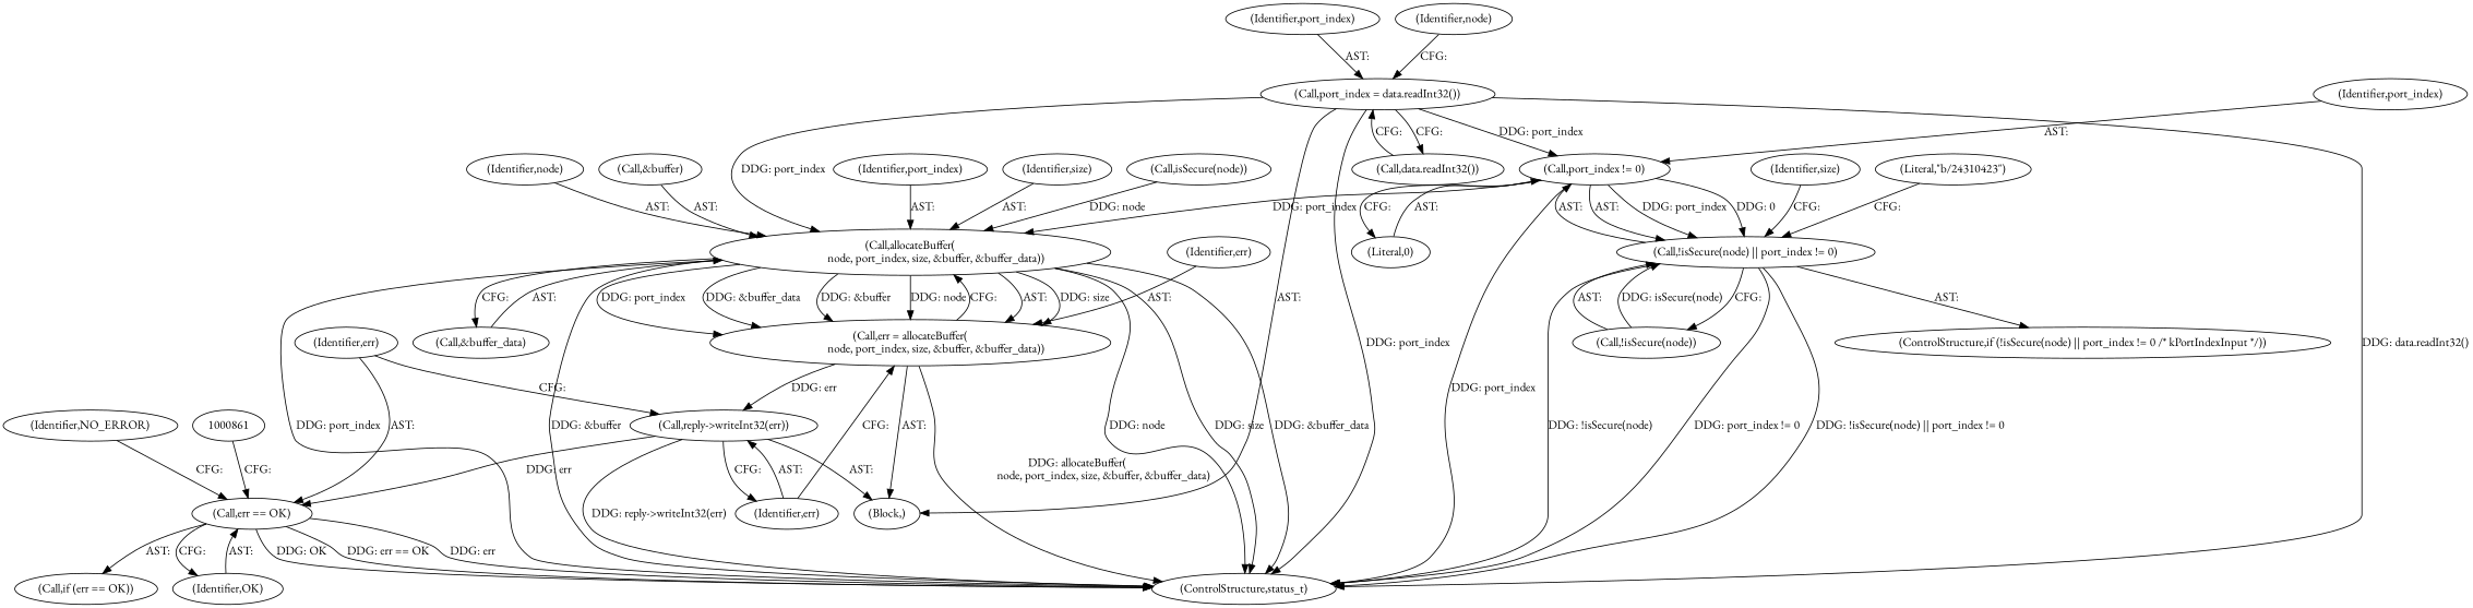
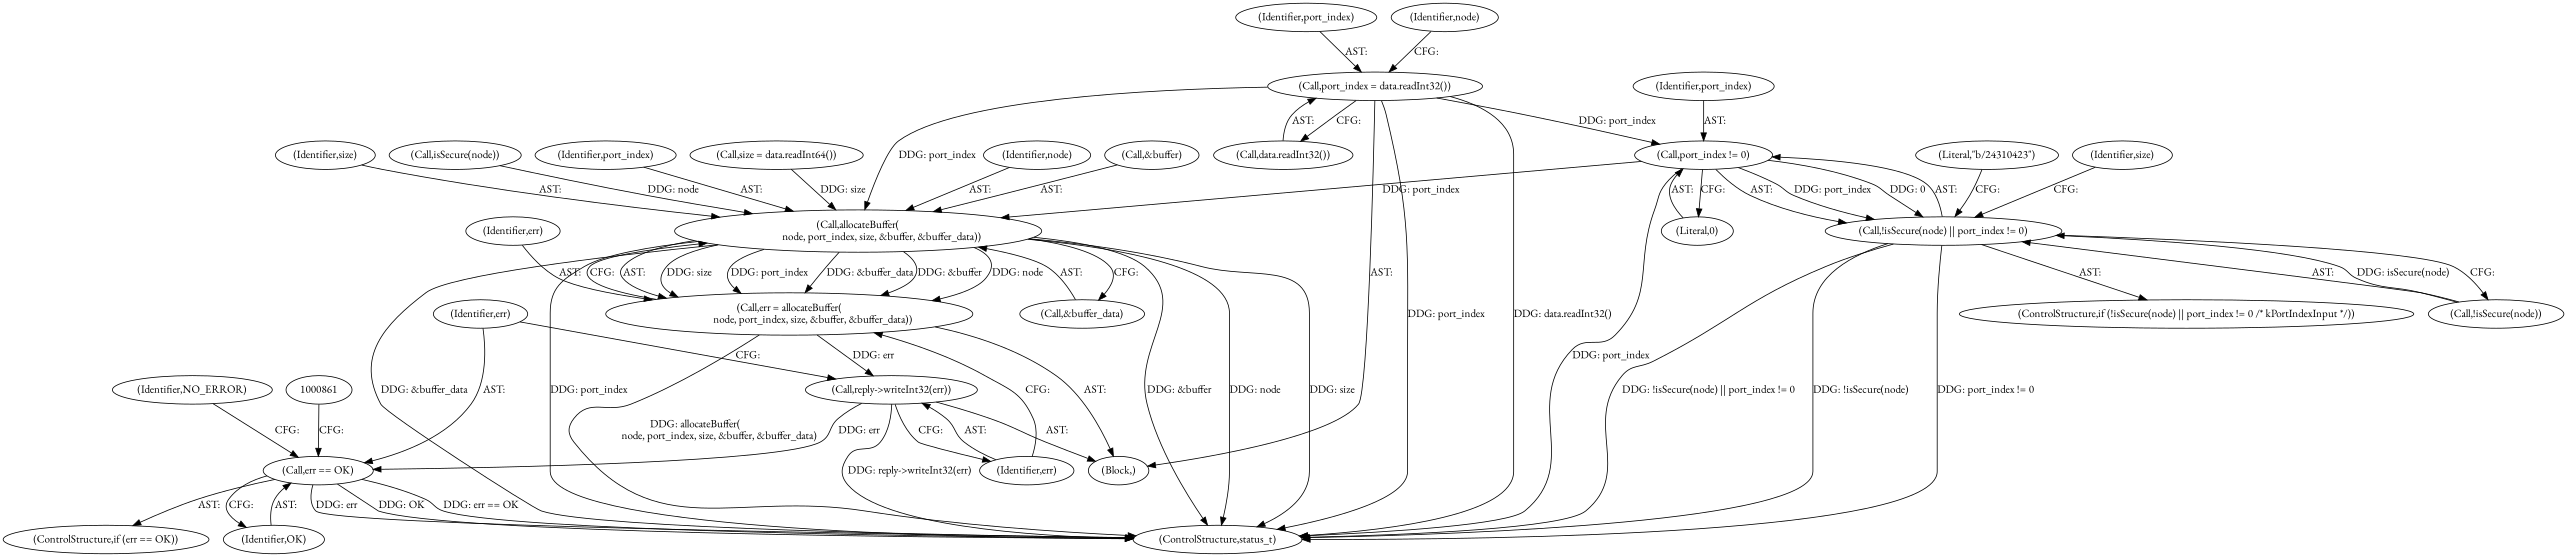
  digraph {
    fontname="EB Garamond"
    node [fontname="EB Garamond"]
    edge [fontname="EB Garamond"]
    n1 [label="(Call,port_index = data.readInt32())"]
    n2 [label="(Call,port_index != 0)"]
    n3 [label="(Call,allocateBuffer(\n                    node, port_index, size, &buffer, &buffer_data))"]
    n4 [label="(Call,data.readInt32())"]
    n5 [label="(Block,)"]
    n6 [label="(ControlStructure,status_t)"]
    n7 [label="(Call,!isSecure(node) || port_index != 0)"]
    n8 [label="(Literal,0)"]
    n9 [label="(Call,err = allocateBuffer(\n                    node, port_index, size, &buffer, &buffer_data))"]
    n10 [label="(Call,&buffer_data)"]
    n11 [label="(ControlStructure,if (!isSecure(node) || port_index != 0 /* kPortIndexInput */))"]
    n12 [label="(Call,!isSecure(node))"]
    n13 [label="(Call,reply->writeInt32(err))"]
    n14 [label="(Call,err == OK)"]
    n15 [label="(Identifier,err)"]
-   n16 [label="(Call,if (err == OK))"]
+   n16 [label="(ControlStructure,if (err == OK))"]
    n17 [label="(Identifier,OK)"]
    n18 [label="(Literal,\"b/24310423\")"]
    n19 [label="(Identifier,port_index)"]
    n20 [label="(Identifier,size)"]
    n21 [label="(Identifier,port_index)"]
    n22 [label="(Identifier,port_index)"]
+   n23 [label="(Call,size = data.readInt64())"]
    n24 [label="(Identifier,size)"]
    n25 [label="(Call,isSecure(node))"]
    n26 [label="(Identifier,err)"]
    n27 [label="(Identifier,node)"]
    n28 [label="(Identifier,NO_ERROR)"]
    n29 [label="(Call,&buffer)"]
    n30 [label="(Identifier,node)"]
    n31 [label="(Identifier,err)"]
    1000861
    n1 -> n2 [label="DDG: port_index"]
    n1 -> n3 [label="DDG: port_index"]
    n1 -> n4 [label="CFG: "]
    n1 -> n5 [label="AST: "]
    n1 -> n6 [label="DDG: port_index"]
    n1 -> n6 [label="DDG: data.readInt32()"]
    n2 -> n3 [label="DDG: port_index"]
    n2 -> n6 [label="DDG: port_index"]
    n2 -> n7 [label="AST: "]
    n2 -> n7 [label="DDG: port_index"]
    n2 -> n7 [label="DDG: 0"]
    n2 -> n8 [label="CFG: "]
    n3 -> n6 [label="DDG: &buffer_data"]
    n3 -> n6 [label="DDG: port_index"]
    n3 -> n6 [label="DDG: &buffer"]
    n3 -> n6 [label="DDG: node"]
    n3 -> n6 [label="DDG: size"]
    n3 -> n9 [label="AST: "]
    n3 -> n9 [label="DDG: size"]
    n3 -> n9 [label="DDG: port_index"]
    n3 -> n9 [label="DDG: &buffer_data"]
    n3 -> n9 [label="DDG: &buffer"]
    n3 -> n9 [label="DDG: node"]
    n3 -> n10 [label="CFG: "]
-   n4 -> n1 [label="CFG: "]
+   n4 -> n1 [label="AST: "]
    n7 -> n2 [label="AST: "]
    n7 -> n6 [label="DDG: !isSecure(node)"]
    n7 -> n6 [label="DDG: port_index != 0"]
    n7 -> n6 [label="DDG: !isSecure(node) || port_index != 0"]
    n7 -> n11 [label="AST: "]
    n7 -> n12 [label="CFG: "]
    n8 -> n2 [label="AST: "]
    n9 -> n3 [label="CFG: "]
    n9 -> n5 [label="AST: "]
    n9 -> n6 [label="DDG: allocateBuffer(\n                    node, port_index, size, &buffer, &buffer_data)"]
    n9 -> n13 [label="DDG: err"]
    n10 -> n3 [label="AST: "]
    n12 -> n7 [label="AST: "]
    n12 -> n7 [label="DDG: isSecure(node)"]
    n13 -> n5 [label="AST: "]
    n13 -> n6 [label="DDG: reply->writeInt32(err)"]
    n13 -> n14 [label="DDG: err"]
    n13 -> n15 [label="CFG: "]
    n14 -> n6 [label="DDG: OK"]
    n14 -> n6 [label="DDG: err == OK"]
    n14 -> n6 [label="DDG: err"]
    n14 -> n16 [label="AST: "]
    n14 -> n17 [label="CFG: "]
    n15 -> n9 [label="CFG: "]
    n15 -> n13 [label="AST: "]
    n17 -> n14 [label="AST: "]
    n18 -> n7 [label="CFG: "]
    n19 -> n2 [label="AST: "]
    n20 -> n7 [label="CFG: "]
    n21 -> n3 [label="AST: "]
    n22 -> n1 [label="AST: "]
+   n23 -> n3 [label="DDG: size"]
    n24 -> n3 [label="AST: "]
    n25 -> n3 [label="DDG: node"]
    n26 -> n13 [label="CFG: "]
    n26 -> n14 [label="AST: "]
    n27 -> n3 [label="AST: "]
    n28 -> n14 [label="CFG: "]
    n29 -> n3 [label="AST: "]
    n30 -> n1 [label="CFG: "]
    n31 -> n9 [label="AST: "]
    1000861 -> n14 [label="CFG: "]
  }
